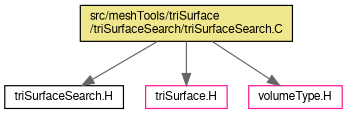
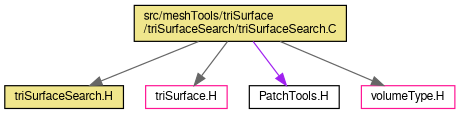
  digraph {
    node [color=black fillcolor=white fontname=FreeSans fontsize=10 shape=record style=filled]
    edge [color=gray40 fontname=FreeSans fontsize=10 labelfontname=FreeSans labelfontsize=10 style=solid]
    n1 [fillcolor=khaki fontcolor=black height=0.2 label="src/meshTools/triSurface\l/triSurfaceSearch/triSurfaceSearch.C" width=0.4]
-   n2 [height=0.2 label="triSurfaceSearch.H" width=0.4]
+   n2 [fillcolor=khaki height=0.2 label="triSurfaceSearch.H" width=0.4]
    n3 [color=deeppink height=0.2 label="triSurface.H" width=0.4]
+   n4 [height=0.2 label="PatchTools.H" width=0.4]
    n5 [color=deeppink height=0.2 label="volumeType.H" width=0.4]
    n1 -> n2
    n1 -> n3
+   n1 -> n4 [color=purple]
    n1 -> n5
  }
